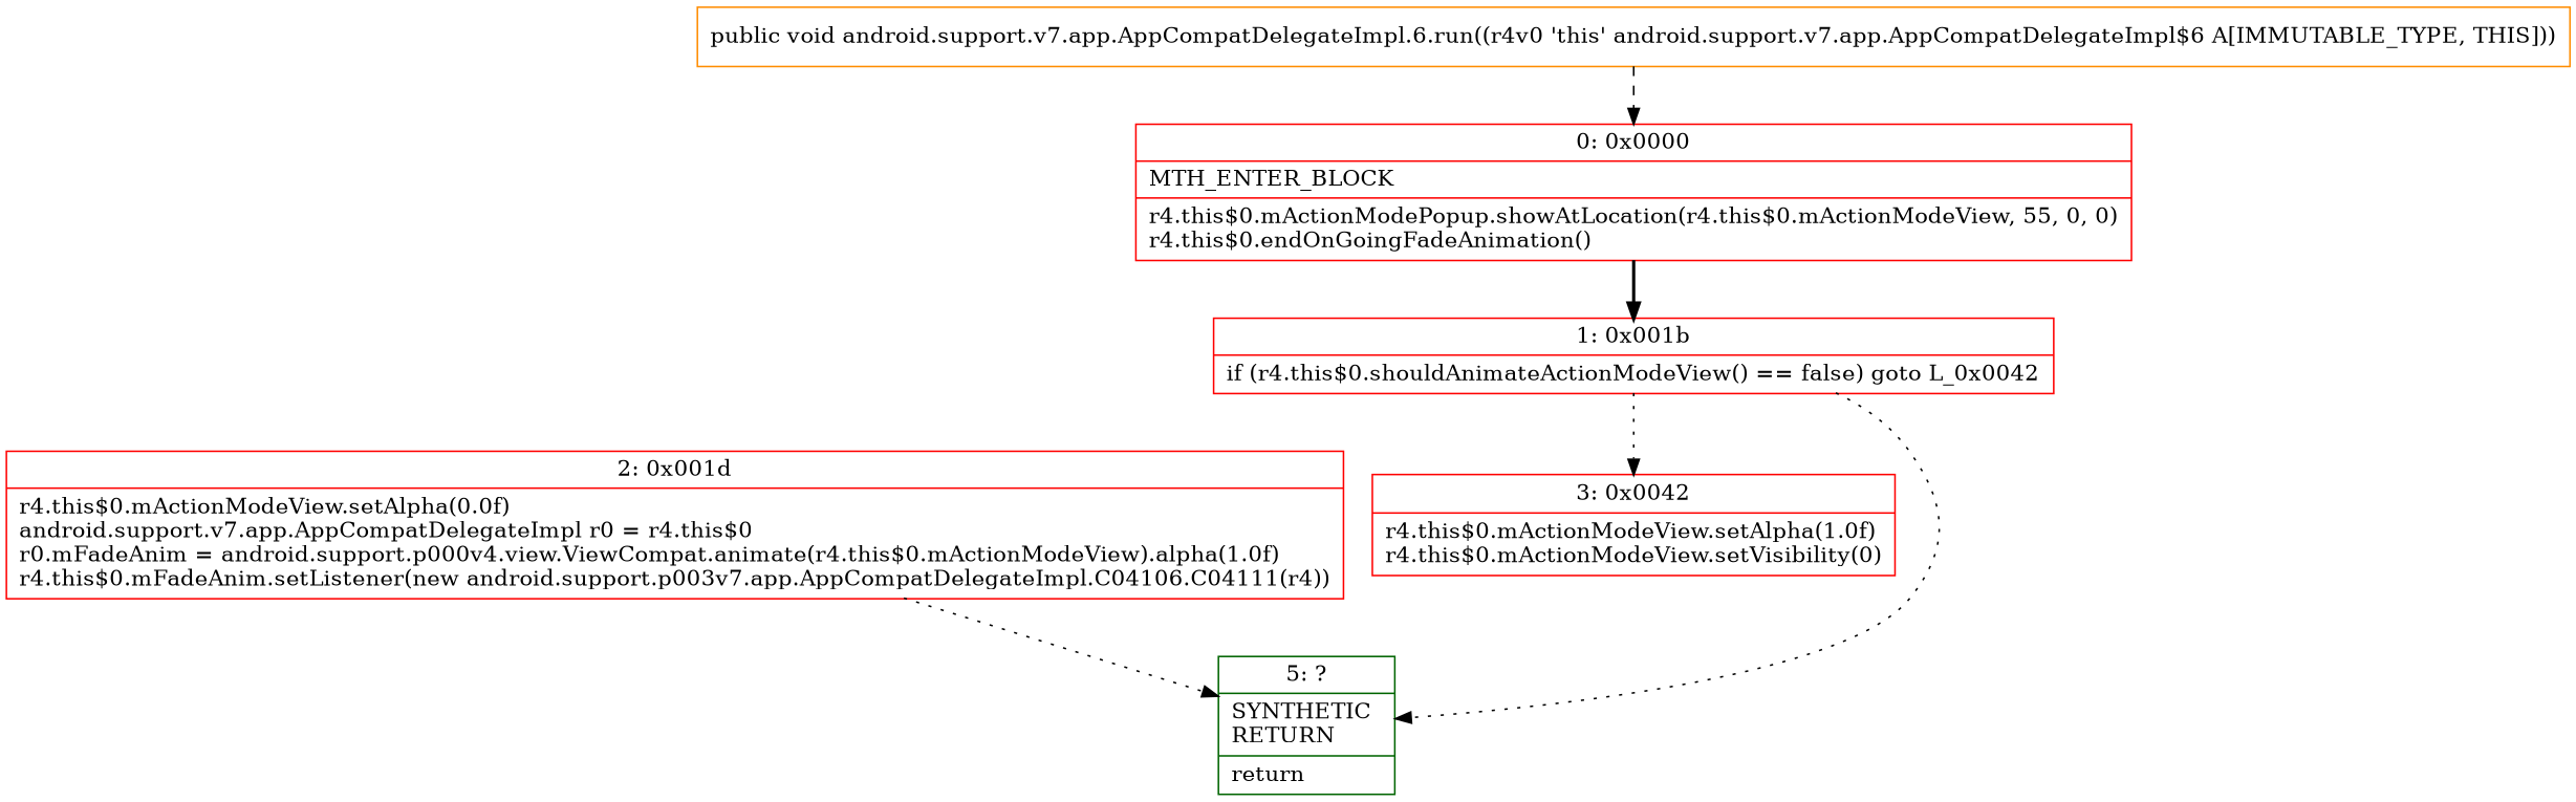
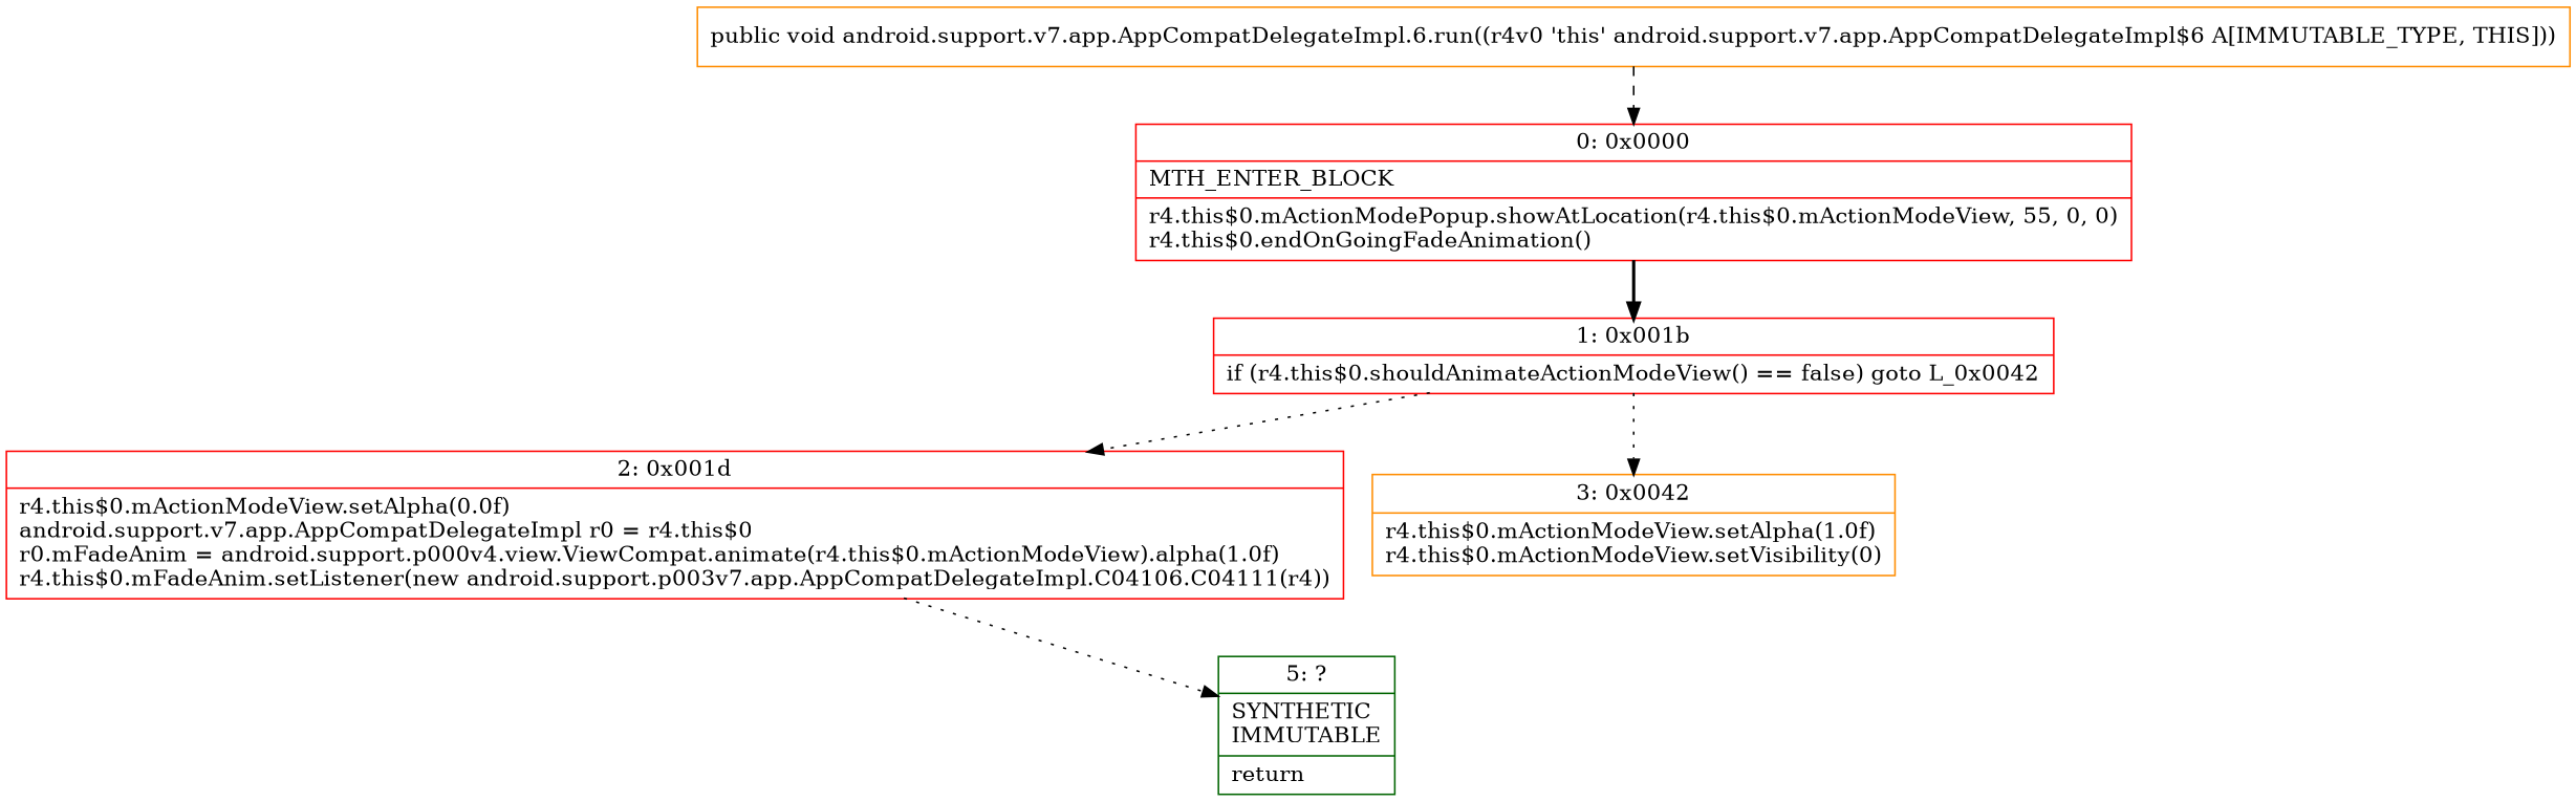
  digraph {
    node [color=red shape=record]
    edge [style=dotted]
    n1 [label="{0\:\ 0x0000|MTH_ENTER_BLOCK\l|r4.this$0.mActionModePopup.showAtLocation(r4.this$0.mActionModeView, 55, 0, 0)\lr4.this$0.endOnGoingFadeAnimation()\l}"]
    n2 [label="{1\:\ 0x001b|if (r4.this$0.shouldAnimateActionModeView() == false) goto L_0x0042\l}"]
    n3 [label="{2\:\ 0x001d|r4.this$0.mActionModeView.setAlpha(0.0f)\landroid.support.v7.app.AppCompatDelegateImpl r0 = r4.this$0\lr0.mFadeAnim = android.support.p000v4.view.ViewCompat.animate(r4.this$0.mActionModeView).alpha(1.0f)\lr4.this$0.mFadeAnim.setListener(new android.support.p003v7.app.AppCompatDelegateImpl.C04106.C04111(r4))\l}"]
-   n4 [label="{3\:\ 0x0042|r4.this$0.mActionModeView.setAlpha(1.0f)\lr4.this$0.mActionModeView.setVisibility(0)\l}"]
-   n5 [color=darkgreen label="{5\:\ ?|SYNTHETIC\lRETURN\l|return\l}"]
+   n4 [color=darkorange label="{3\:\ 0x0042|r4.this$0.mActionModeView.setAlpha(1.0f)\lr4.this$0.mActionModeView.setVisibility(0)\l}"]
+   n5 [color=darkgreen label="{5\:\ ?|SYNTHETIC\lIMMUTABLE\l|return\l}"]
    n6 [color=darkorange label="{public void android.support.v7.app.AppCompatDelegateImpl.6.run((r4v0 'this' android.support.v7.app.AppCompatDelegateImpl$6 A[IMMUTABLE_TYPE, THIS])) }"]
    n1 -> n2 [style=bold]
-   n2 -> n5
+   n2 -> n3
    n2 -> n4
    n3 -> n5
    n6 -> n1 [style=dashed]
  }
